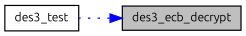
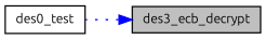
  digraph {
    rankdir=RL
    fontname=Ubuntu
    node [color=black fontname=Ubuntu fontsize=10 shape=record style=filled]
    n1 [fillcolor=grey75 fontcolor=black height=0.2 label=des3_ecb_decrypt width=0.4]
-   n2 [fillcolor=white height=0.2 label=des3_test width=0.4]
+   n2 [fillcolor=white height=0.2 label=des0_test width=0.4]
    n1 -> n2 [color=blue dir=back fontname=Ubuntu fontsize=10 labelfontname=Helvetica labelfontsize=10 style=dotted]
  }
